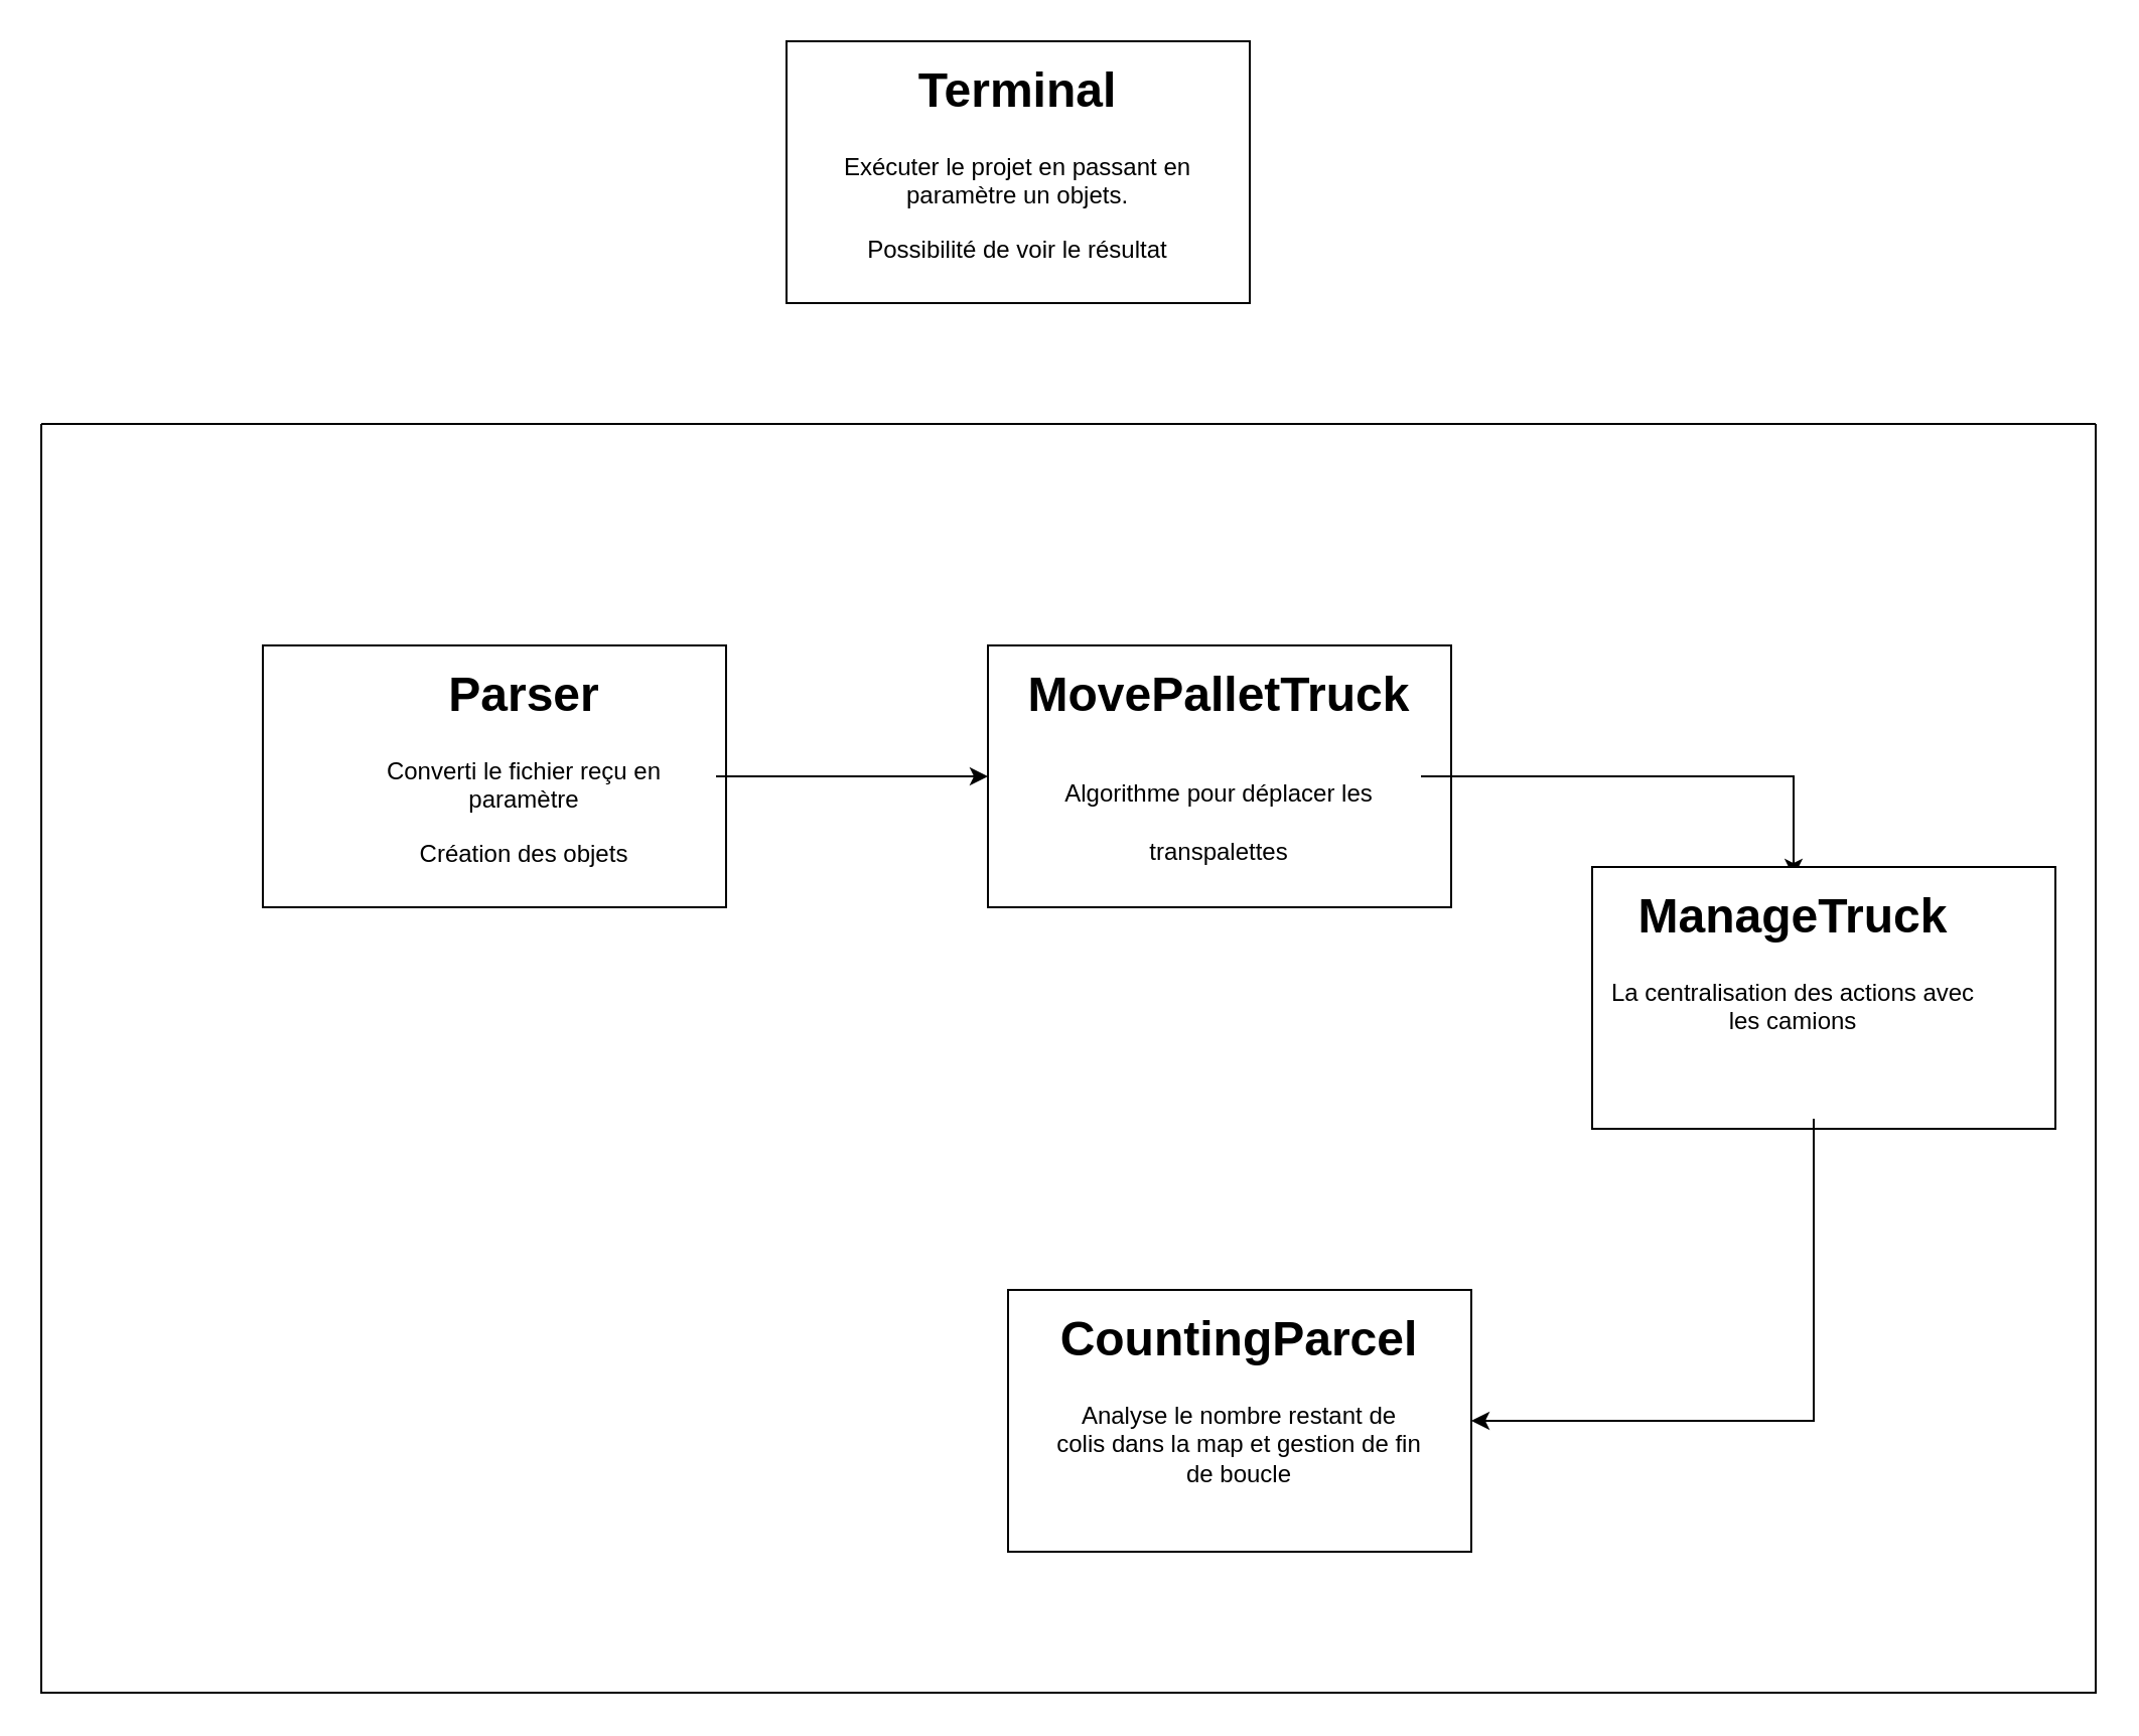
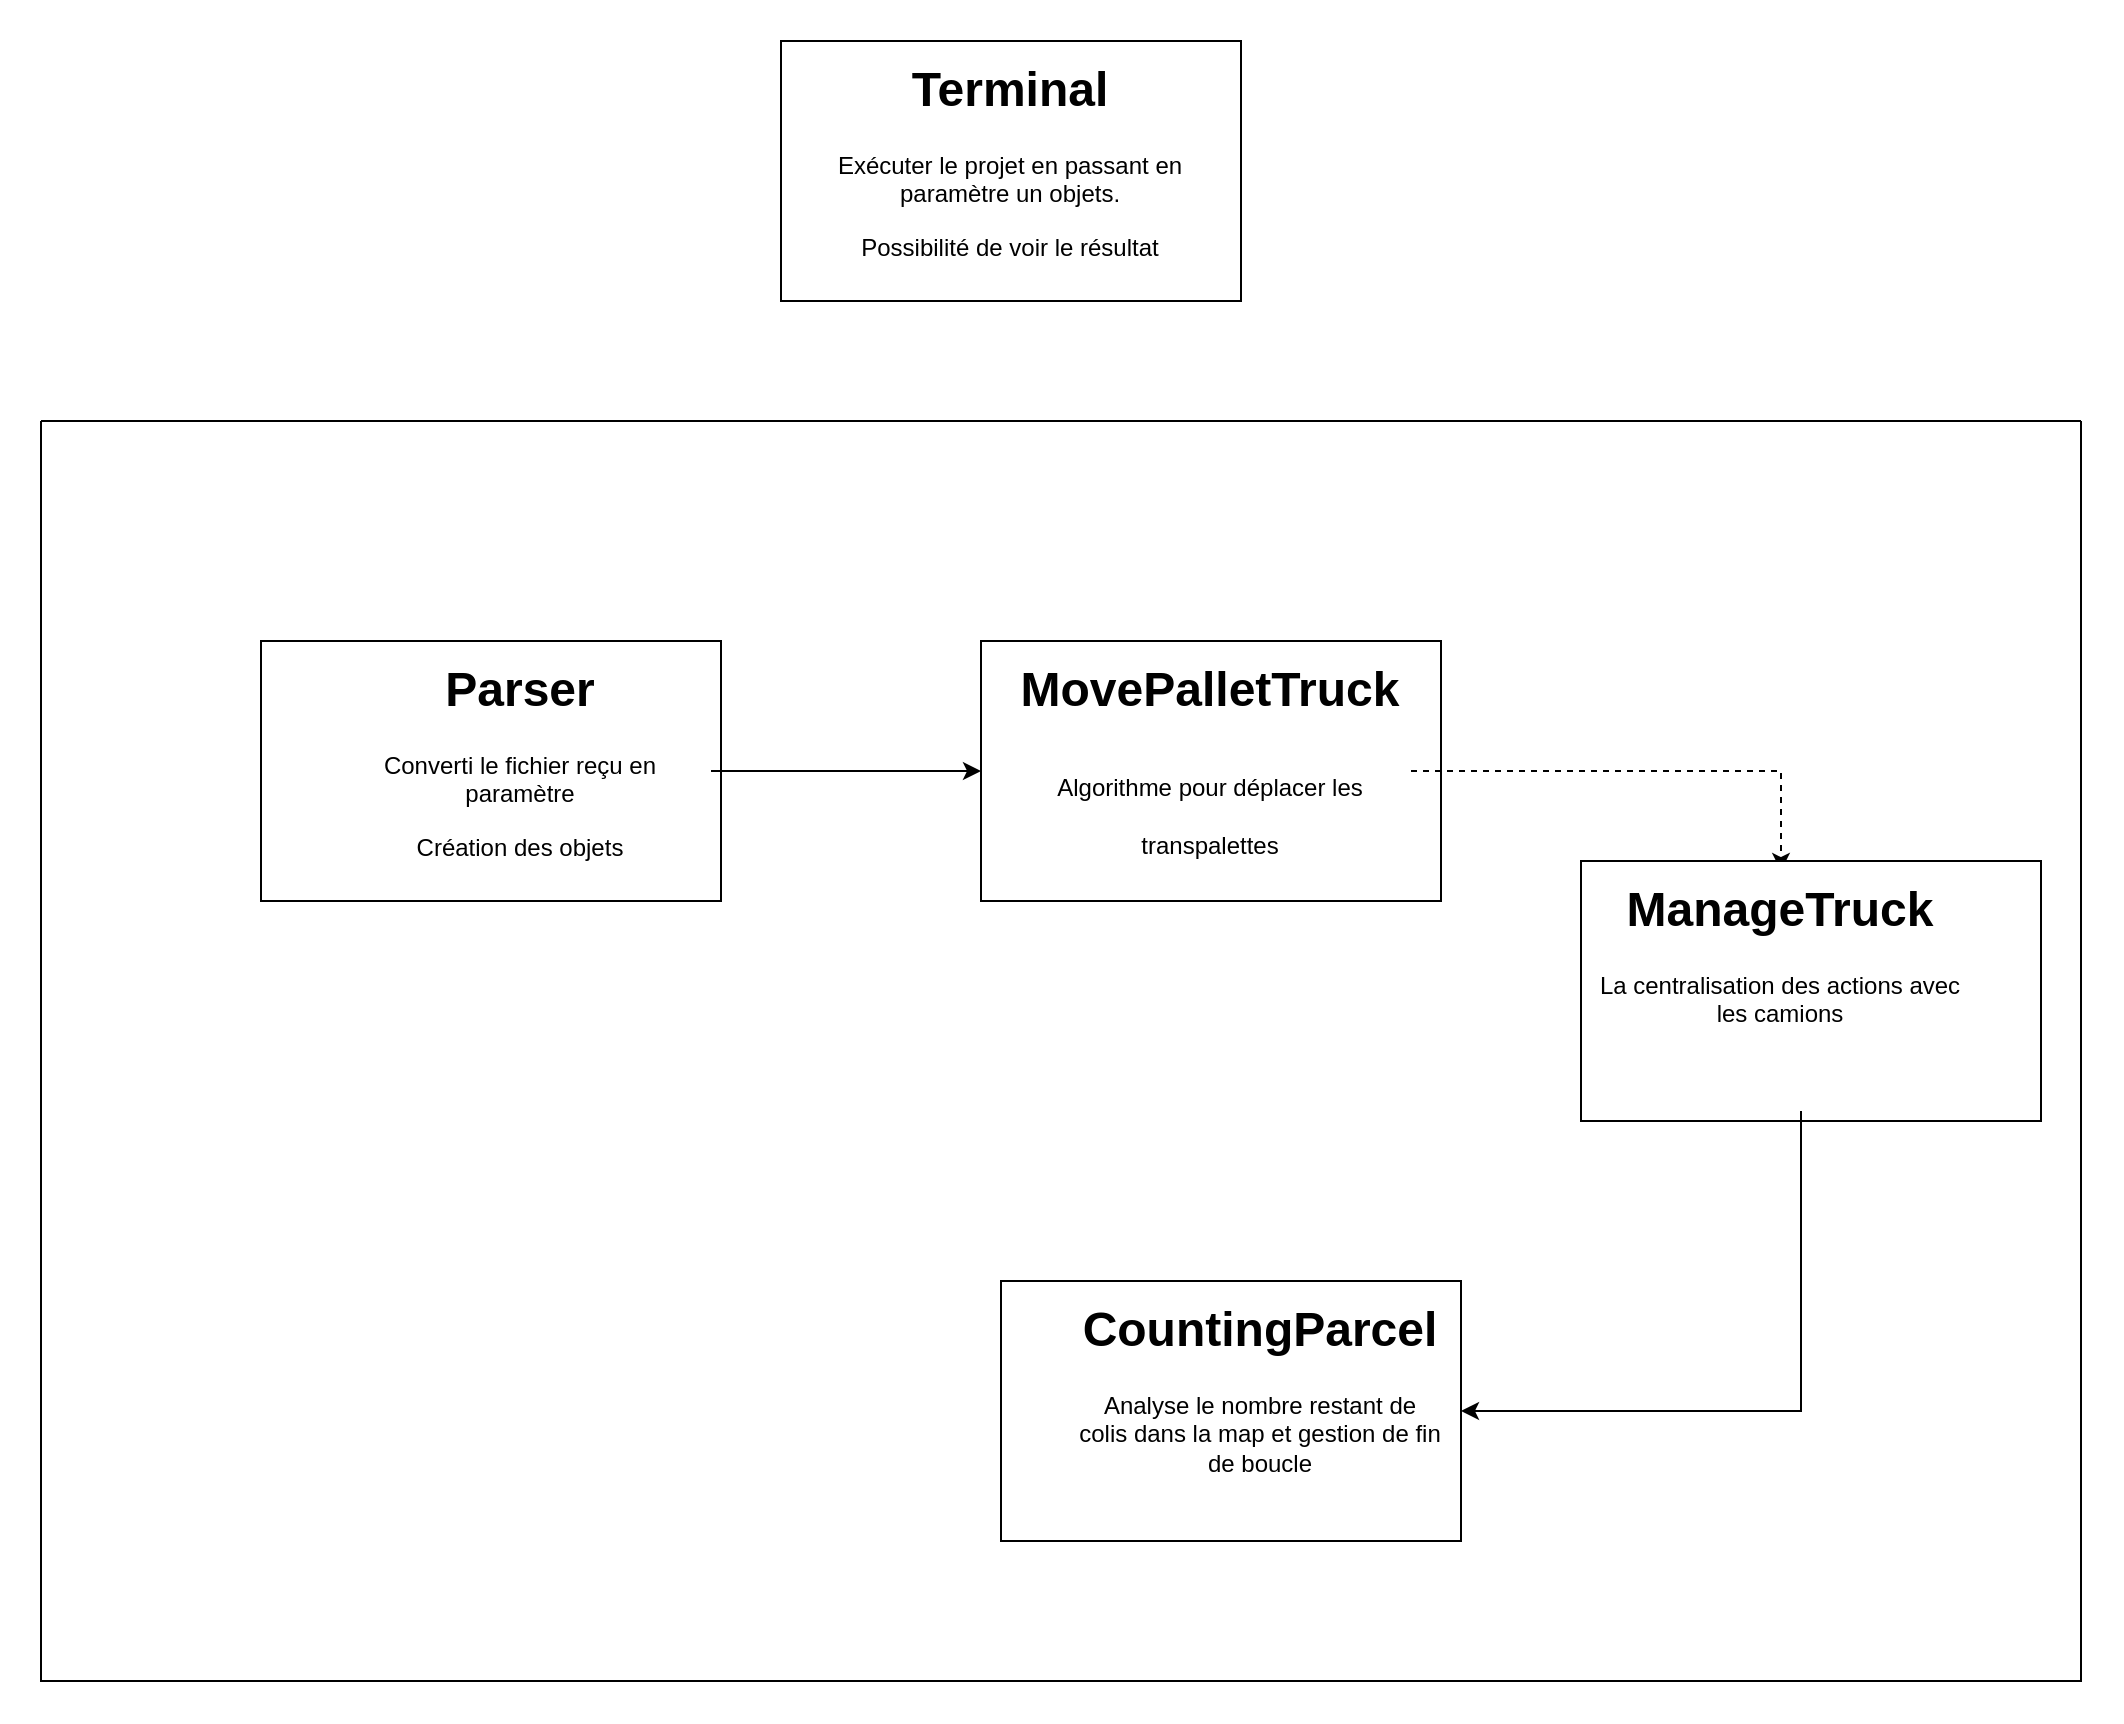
  <mxCell id="0" />
  <mxCell id="1" parent="0" />
  <mxCell id="2" value="" style="rounded=0;whiteSpace=wrap;html=1;" vertex="1" parent="1"><mxGeometry x="390" y="20" width="230" height="130" as="geometry" /></mxCell>
  <mxCell id="3" value="&lt;h1&gt;Terminal&lt;/h1&gt;&lt;p&gt;Exécuter le projet en passant en paramètre un objets.&lt;/p&gt;&lt;p&gt;Possibilité de voir le résultat&lt;/p&gt;" style="text;html=1;strokeColor=none;fillColor=none;spacing=5;spacingTop=-20;whiteSpace=wrap;overflow=hidden;rounded=0;align=center;" vertex="1" parent="1"><mxGeometry x="410" y="25" width="190" height="120" as="geometry" /></mxCell>
  <mxCell id="4" value="" style="rounded=0;whiteSpace=wrap;html=1;" vertex="1" parent="1"><mxGeometry x="130" y="320" width="230" height="130" as="geometry" /></mxCell>
  <mxCell id="5" style="edgeStyle=orthogonalEdgeStyle;rounded=0;orthogonalLoop=1;jettySize=auto;html=1;entryX=0;entryY=0.5;entryDx=0;entryDy=0;" edge="1" parent="1" source="6" target="8"><mxGeometry relative="1" as="geometry" /></mxCell>
  <mxCell id="6" value="&lt;h1&gt;Parser&lt;/h1&gt;&lt;p&gt;Converti le fichier reçu en paramètre&lt;/p&gt;&lt;p&gt;Création des objets&lt;/p&gt;" style="text;html=1;strokeColor=none;fillColor=none;spacing=5;spacingTop=-20;whiteSpace=wrap;overflow=hidden;rounded=0;align=center;" vertex="1" parent="1"><mxGeometry x="165" y="325" width="190" height="120" as="geometry" /></mxCell>
  <mxCell id="7" value="" style="swimlane;startSize=0;" vertex="1" parent="1"><mxGeometry x="20" y="210" width="1020" height="630" as="geometry" /></mxCell>
  <mxCell id="8" value="" style="rounded=0;whiteSpace=wrap;html=1;" vertex="1" parent="7"><mxGeometry x="470" y="110" width="230" height="130" as="geometry" /></mxCell>
- <mxCell id="9" style="edgeStyle=orthogonalEdgeStyle;rounded=0;orthogonalLoop=1;jettySize=auto;html=1;entryX=0.5;entryY=0;entryDx=0;entryDy=0;" edge="1" parent="7" source="10" target="13"><mxGeometry relative="1" as="geometry" /></mxCell>
+ <mxCell id="9" style="edgeStyle=orthogonalEdgeStyle;rounded=0;orthogonalLoop=1;jettySize=auto;html=1;entryX=0.5;entryY=0;entryDx=0;entryDy=0;dashed=1;" edge="1" parent="7" source="10" target="13"><mxGeometry relative="1" as="geometry" /></mxCell>
  <mxCell id="10" value="&lt;h1&gt;MovePalletTruck&lt;/h1&gt;&lt;h1&gt;&lt;span style=&quot;font-size: 12px; font-weight: 400;&quot;&gt;Algorithme pour déplacer les transpalettes&lt;/span&gt;&lt;/h1&gt;" style="text;html=1;strokeColor=none;fillColor=none;spacing=5;spacingTop=-20;whiteSpace=wrap;overflow=hidden;rounded=0;align=center;" vertex="1" parent="7"><mxGeometry x="485" y="115" width="200" height="120" as="geometry" /></mxCell>
  <mxCell id="11" value="" style="rounded=0;whiteSpace=wrap;html=1;" vertex="1" parent="7"><mxGeometry x="770" y="220" width="230" height="130" as="geometry" /></mxCell>
  <mxCell id="12" style="edgeStyle=orthogonalEdgeStyle;rounded=0;orthogonalLoop=1;jettySize=auto;html=1;entryX=1;entryY=0.5;entryDx=0;entryDy=0;" edge="1" parent="7" source="13" target="14"><mxGeometry relative="1" as="geometry"><Array as="points"><mxPoint x="880" y="495" /></Array></mxGeometry></mxCell>
  <mxCell id="13" value="&lt;h1&gt;ManageTruck&lt;/h1&gt;&lt;p&gt;La centralisation des actions avec les camions&lt;/p&gt;" style="text;html=1;strokeColor=none;fillColor=none;spacing=5;spacingTop=-20;whiteSpace=wrap;overflow=hidden;rounded=0;align=center;" vertex="1" parent="7"><mxGeometry x="775" y="225" width="190" height="120" as="geometry" /></mxCell>
  <mxCell id="14" value="" style="rounded=0;whiteSpace=wrap;html=1;" vertex="1" parent="7"><mxGeometry x="480" y="430" width="230" height="130" as="geometry" /></mxCell>
- <mxCell id="15" value="&lt;h1&gt;CountingParcel&lt;/h1&gt;&lt;div&gt;Analyse le nombre restant de colis dans la map et gestion de fin de boucle&lt;/div&gt;" style="text;html=1;strokeColor=none;fillColor=none;spacing=5;spacingTop=-20;whiteSpace=wrap;overflow=hidden;rounded=0;align=center;" vertex="1" parent="7"><mxGeometry x="500" y="435" width="190" height="120" as="geometry" /></mxCell>
+ <mxCell id="15" value="&lt;h1&gt;CountingParcel&lt;/h1&gt;&lt;div&gt;Analyse le nombre restant de colis dans la map et gestion de fin de boucle&lt;/div&gt;" style="text;html=1;strokeColor=none;fillColor=none;spacing=5;spacingTop=-20;whiteSpace=wrap;overflow=hidden;rounded=0;align=center;" vertex="1" parent="7"><mxGeometry x="515" y="435" width="190" height="120" as="geometry" /></mxCell>
